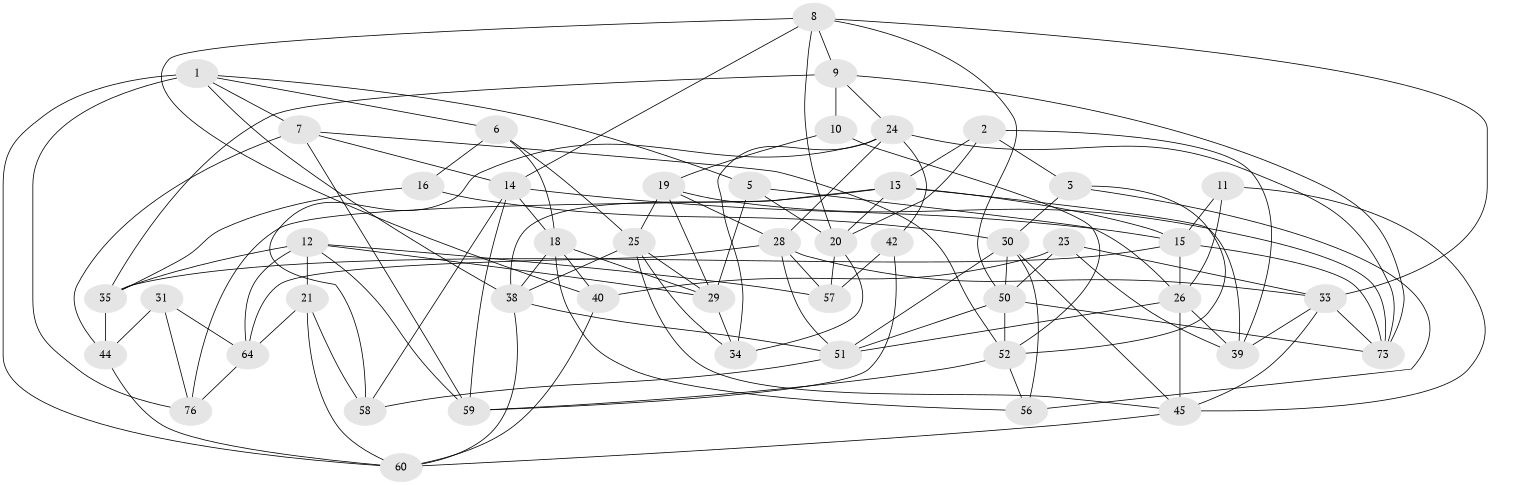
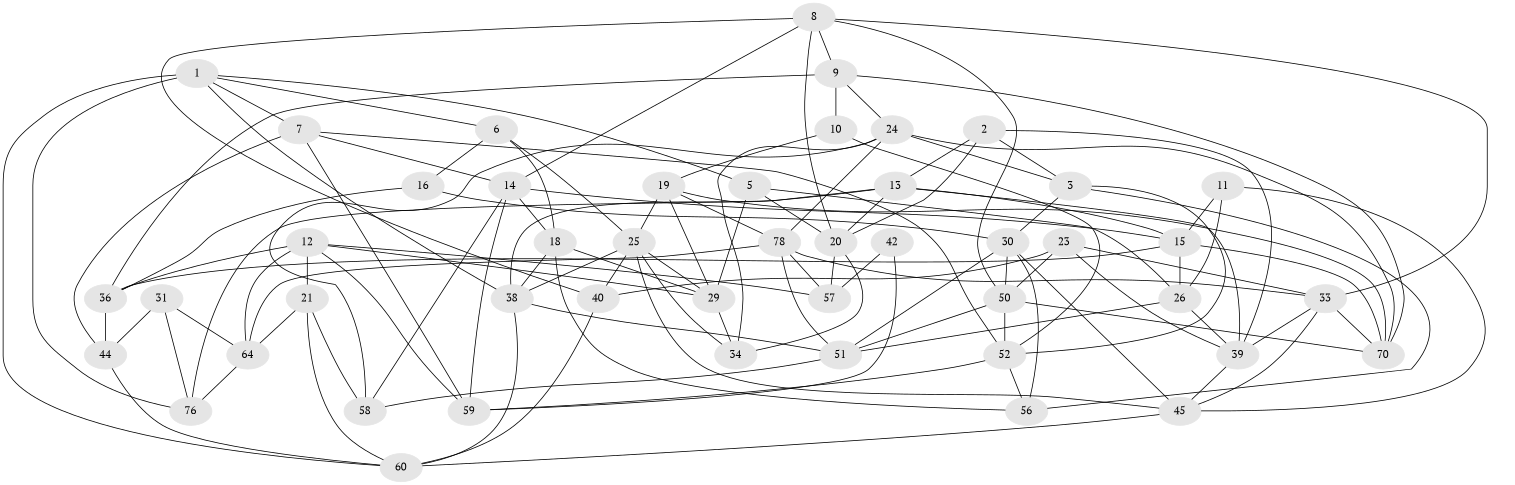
  graph {
    fontname="PT Serif"
    node [color=gray90 fontname="PT Serif" style=filled]
    edge [fontname="PT Serif"]
    1 [super="+46"]
    5
    6
    7 [super="+47"]
    38 [super="+43"]
    60 [super="+80"]
    76
    20 [super="+55"]
    26 [super="+62"]
    29 [super="+49"]
    16
    18 [super="+27"]
    25 [super="+69"]
    52 [super="+67"]
    14 [super="+22"]
    44 [super="+61"]
    59 [super="+71"]
    51 [super="+70"]
    3 [super="+4"]
    30 [super="+32"]
    56
    2
    13 [super="+54"]
    39 [super="+53"]
    15 [super="+41"]
    57 [super="+77"]
    34
    45 [super="+63"]
    50 [super="+68"]
-   35 [super="+75"]
+   35 [super="+75" label=36]
    40
    58
    8 [super="+48"]
    9 [super="+36"]
    33 [super="+37"]
    10
    24 [super="+72"]
-   73 [super="+79"]
+   73 [super="+79" label=70]
    19 [super="+78"]
-   28 [super="+74"]
+   28 [super="+74" label=78]
    42
    11
    12 [super="+65"]
    21
    64 [super="+66"]
    23
    31
    1 -- 5
    1 -- 6
    1 -- 7
    1 -- 38
    1 -- 60
    1 -- 76
    5 -- 20
    5 -- 26
    5 -- 29
    6 -- 16
    6 -- 18
    6 -- 25
    7 -- 52
    7 -- 14
    7 -- 44 [weight=2]
    7 -- 59
    38 -- 60
    38 -- 51
    20 -- 57
    20 -- 34
    26 -- 51
    26 -- 39
    29 -- 34
    16 -- 30
    16 -- 35
    18 -- 38
    18 -- 29
    18 -- 56
-   18 -- 40
+   25 -- 40
    25 -- 38
    25 -- 29
    25 -- 34
    25 -- 45
    52 -- 59
    52 -- 56
    14 -- 18
    14 -- 59
    14 -- 15
    14 -- 58
    44 -- 60
    51 -- 58
    3 -- 52
    3 -- 30
    3 -- 56
    30 -- 51
    30 -- 56
    30 -- 45
    30 -- 50
    2 -- 20
    2 -- 3
    2 -- 13
    2 -- 39
    13 -- 38
    13 -- 76
    13 -- 20
    13 -- 39
    13 -- 15
-   26 -- 45
+   39 -- 45
    15 -- 26
    15 -- 35
    15 -- 73
    45 -- 60
    50 -- 52
    50 -- 51
    50 -- 73
    35 -- 44
    40 -- 60
    8 -- 20
    8 -- 14
    8 -- 50
    8 -- 40
    8 -- 9
    8 -- 33
    9 -- 35 [weight=2]
    9 -- 10
    9 -- 24
    9 -- 73
    33 -- 39
    33 -- 45
    33 -- 73
    10 -- 52
    10 -- 19
    24 -- 34
    24 -- 58
    24 -- 73
    24 -- 28
-   24 -- 42
+   24 -- 3
    19 -- 29
    19 -- 25
    19 -- 73
    19 -- 28
    28 -- 51
    28 -- 57
    28 -- 33
    28 -- 64
    42 -- 59
    42 -- 57 [weight=2]
    11 -- 26 [weight=2]
    11 -- 15
    11 -- 45
    12 -- 29
    12 -- 59
    12 -- 57
    12 -- 35
    12 -- 21
    12 -- 64
    21 -- 60
    21 -- 58
    21 -- 64
    64 -- 76
    23 -- 39
    23 -- 50
    23 -- 40
    23 -- 33
    31 -- 76
    31 -- 44
    31 -- 64
  }
